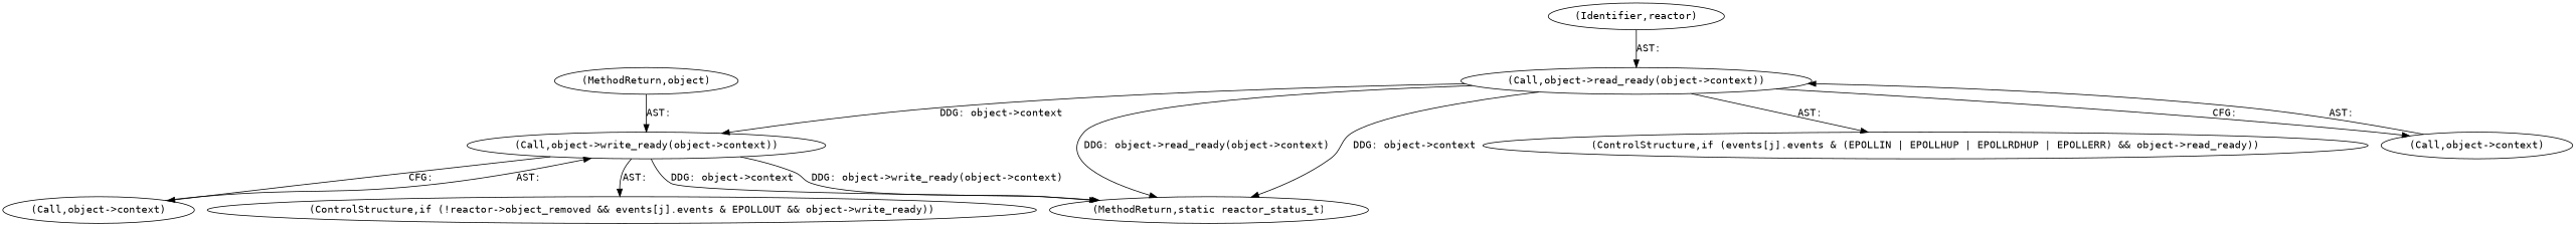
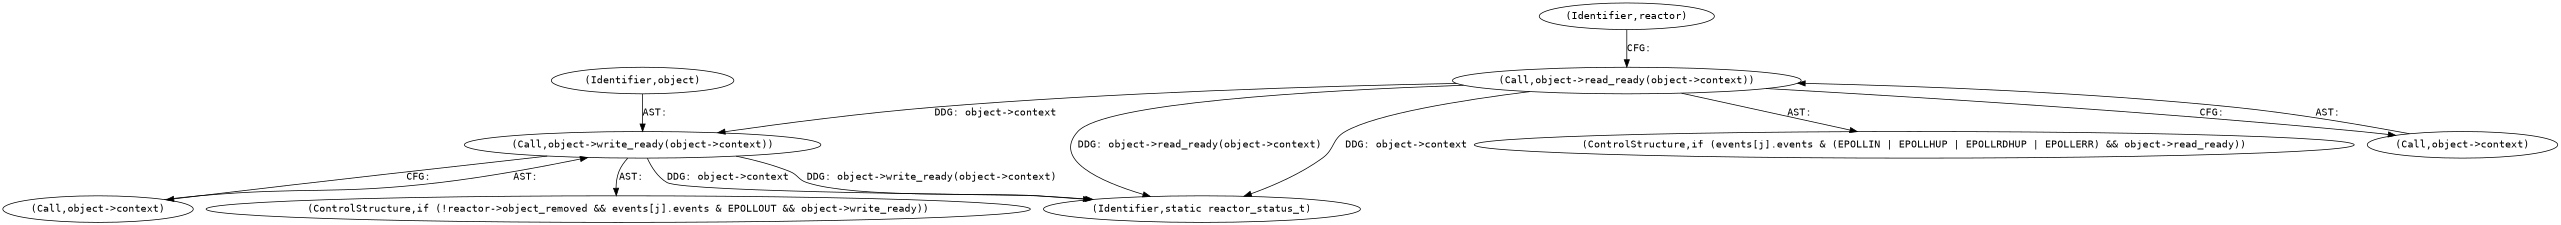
  digraph {
    fontname="DejaVu Sans Mono"
    node [fontname="DejaVu Sans Mono"]
    edge [fontname="DejaVu Sans Mono"]
    n1 [label="(Call,object->write_ready(object->context))"]
    n2 [label="(Call,object->context)"]
    n3 [label="(ControlStructure,if (!reactor->object_removed && events[j].events & EPOLLOUT && object->write_ready))"]
-   n4 [label="(MethodReturn,static reactor_status_t)"]
+   n4 [label="(Identifier,static reactor_status_t)"]
    n5 [label="(Call,object->read_ready(object->context))"]
    n6 [label="(ControlStructure,if (events[j].events & (EPOLLIN | EPOLLHUP | EPOLLRDHUP | EPOLLERR) && object->read_ready))"]
    n7 [label="(Call,object->context)"]
-   n8 [label="(MethodReturn,object)"]
+   n8 [label="(Identifier,object)"]
    n9 [label="(Identifier,reactor)"]
    n1 -> n2 [label="CFG: "]
    n1 -> n3 [label="AST: "]
    n1 -> n4 [label="DDG: object->context"]
    n1 -> n4 [label="DDG: object->write_ready(object->context)"]
    n2 -> n1 [label="AST: "]
    n5 -> n1 [label="DDG: object->context"]
    n5 -> n4 [label="DDG: object->read_ready(object->context)"]
    n5 -> n4 [label="DDG: object->context"]
    n5 -> n6 [label="AST: "]
    n5 -> n7 [label="CFG: "]
    n7 -> n5 [label="AST: "]
    n8 -> n1 [label="AST: "]
-   n9 -> n5 [label="AST: "]
+   n9 -> n5 [label="CFG: "]
  }
